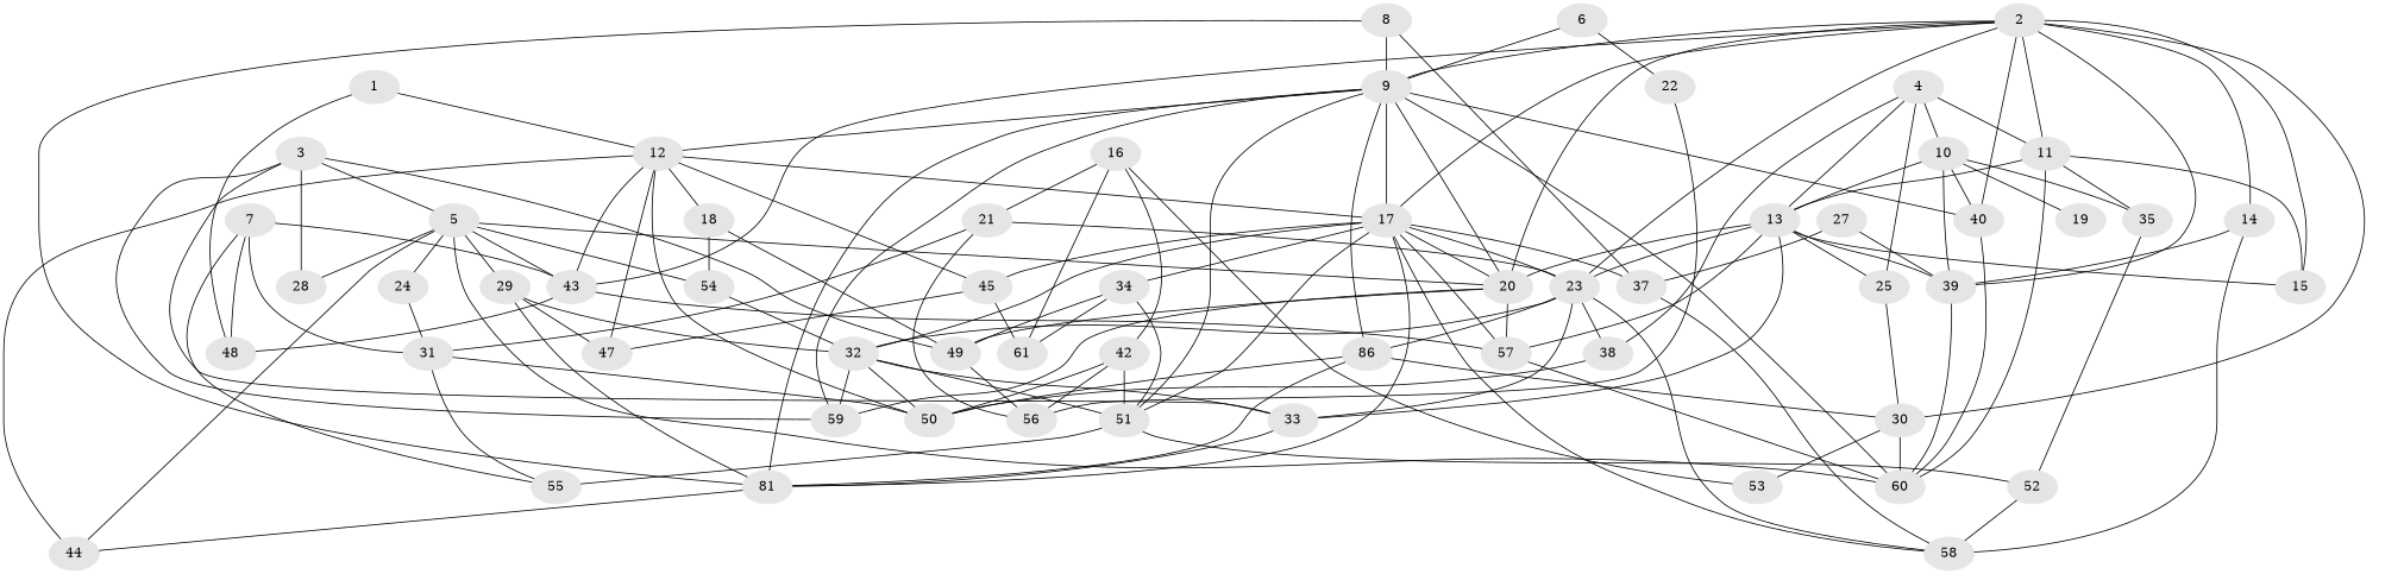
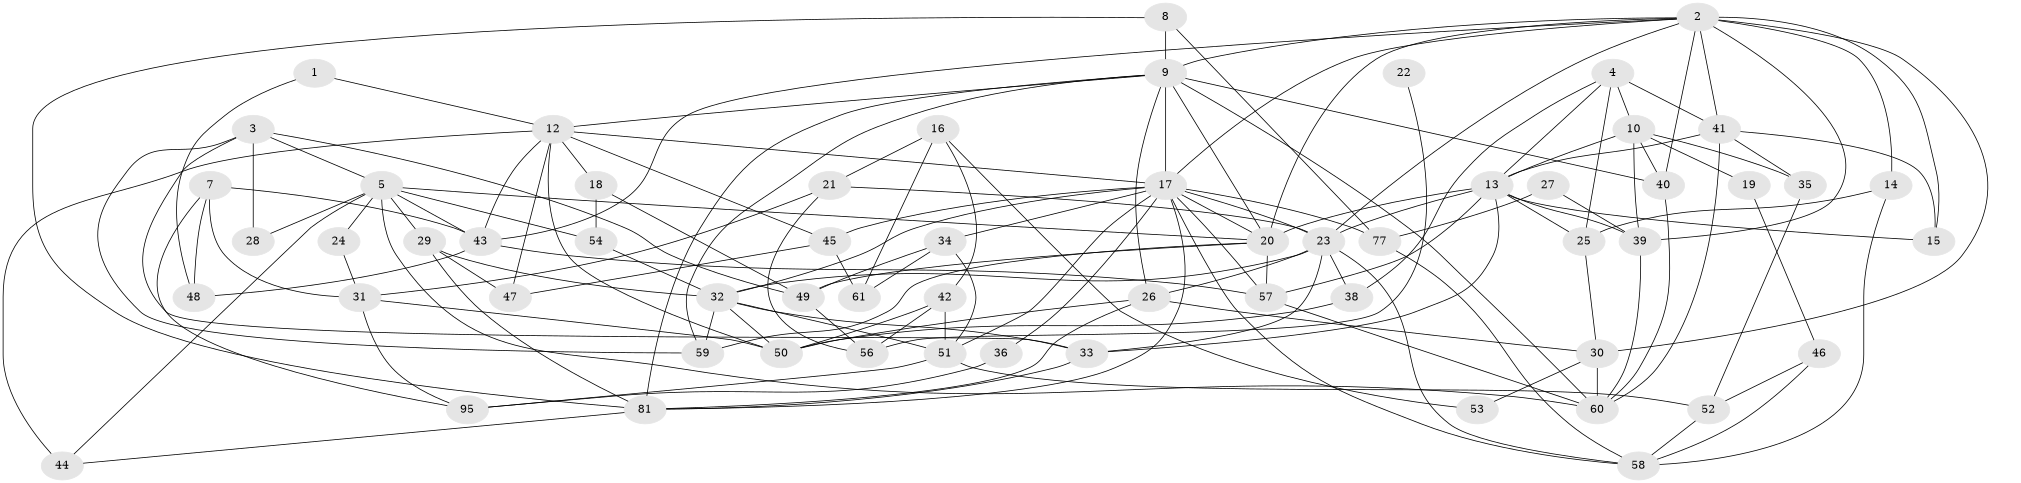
  graph {
    node [color=gray90 style=filled]
    edge [weight=1.0]
    1
    12
    48
    17
    43
    44
    18
    45
    47
    50
    2
    9
-   11
+   11 [label=41]
    14
    15
    20
    23
    30
    39
    40
    59
    60
    n23 [label=81]
-   26 [label=86]
+   26
    51
    13
    35
    25
    58
-   37
+   37 [label=77]
    57
    32
    34
+   36
    49
    33
    38
    53
    3
    5
    28
    24
    29
    54
    56
    4
    10
    19
    31
-   6
    22
    7
-   55
+   55 [label=95]
    8
    52
+   46
    61
    16
    21
    42
    27
    1 -- 12
    1 -- 48
    12 -- 17
    12 -- 43
    12 -- 44
    12 -- 18
    12 -- 45
    12 -- 47
    12 -- 50
    17 -- 45
    17 -- 20
    17 -- 23
    17 -- n23
    17 -- 51
    17 -- 58
    17 -- 37
    17 -- 57
    17 -- 32
    17 -- 34
+   17 -- 36
    43 -- 48
    43 -- 57
    18 -- 49
    18 -- 54
    45 -- 47
    45 -- 61
    2 -- 17
    2 -- 43
    2 -- 9
    2 -- 11
    2 -- 14
    2 -- 15 [weight=2.0]
    2 -- 20
    2 -- 23
    2 -- 30
    2 -- 39
    2 -- 40
    9 -- 12
    9 -- 17
    9 -- 20
    9 -- 40
    9 -- 59
    9 -- 60
    9 -- n23
    9 -- 26
-   9 -- 51
    11 -- 15
    11 -- 60
    11 -- 13 [weight=2.0]
    11 -- 35
-   14 -- 39
+   14 -- 25
    14 -- 58
    20 -- 59
    20 -- 57
    20 -- 49
    23 -- 26
    23 -- 58
    23 -- 32
    23 -- 33
    23 -- 38
    30 -- 60
    30 -- 53
    39 -- 60
    40 -- 60
    n23 -- 44
    26 -- 50
    26 -- 30
    26 -- n23
    51 -- 55
    51 -- 52
    13 -- 15 [weight=2.0]
    13 -- 20
    13 -- 23 [weight=2.0]
    13 -- 39
    13 -- 25
    13 -- 57
    13 -- 33
    35 -- 52
    25 -- 30
    37 -- 58
    57 -- 60
    32 -- 50
    32 -- 59
    32 -- 51
    32 -- 33 [weight=2.0]
    34 -- 51
    34 -- 49
    34 -- 61
+   36 -- 55
    49 -- 56
    33 -- n23
    38 -- 50
    3 -- 59
    3 -- 49
    3 -- 33
    3 -- 5
    3 -- 28
    5 -- 43
    5 -- 44
    5 -- 20
    5 -- 60
    5 -- 28
    5 -- 24
    5 -- 29
    5 -- 54
    24 -- 31
    29 -- 47
    29 -- n23
    29 -- 32
    54 -- 32 [weight=2.0]
    4 -- 11
    4 -- 13
    4 -- 25
    4 -- 38
    4 -- 10 [weight=2.0]
    10 -- 39
    10 -- 40
    10 -- 13
    10 -- 35
    10 -- 19
+   19 -- 46
    31 -- 50
    31 -- 55
-   6 -- 9
-   6 -- 22
    22 -- 56
    7 -- 48
    7 -- 43
    7 -- 31
    7 -- 55
    8 -- 9
    8 -- n23
    8 -- 37
    52 -- 58
+   46 -- 58
+   46 -- 52
    16 -- 53
    16 -- 61
    16 -- 21
    16 -- 42
    21 -- 23
    21 -- 56
    21 -- 31
    42 -- 50
    42 -- 51
    42 -- 56
    27 -- 39
    27 -- 37
  }
